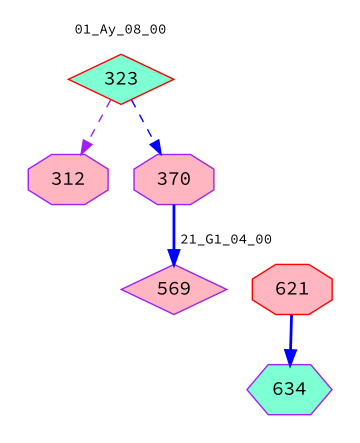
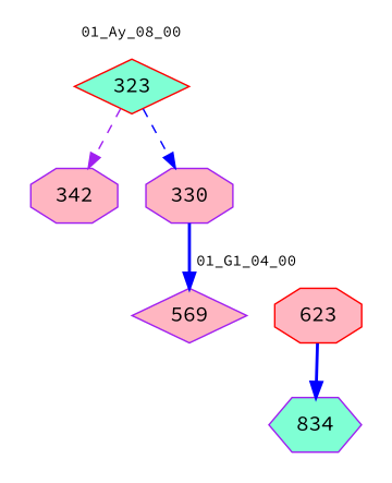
  digraph {
    fontname="Source Code Pro"
    node [color=purple fillcolor=lightpink fontname="Source Code Pro" shape=octagon style=filled]
    edge [color=blue fontname="Source Code Pro" style=dashed]
    n1 [color=red fillcolor=aquamarine label=323 shape=diamond]
-   n2 [label=312]
-   n3 [label=370]
-   n4 [color=red label=621]
+   n2 [label=342]
+   n3 [label=330]
+   n4 [color=red label=623]
    n5 [label=569 shape=diamond]
-   n6 [fillcolor=aquamarine label=634 shape=hexagon]
+   n6 [fillcolor=aquamarine label=834 shape=hexagon]
    subgraph cluster_1 {
      color=white
      fontsize=10
      label="01_Ay_08_00"
      n1
      n2
      n3
    }
    subgraph cluster_2 {
      color=white
      fontsize=10
-     label="21_G1_04_00"
+     label="01_G1_04_00"
      n4
      n5
      n6
    }
    n1 -> n2 [color=purple]
    n1 -> n3
    n3 -> n5 [style=bold]
    n4 -> n6 [style=bold]
  }
